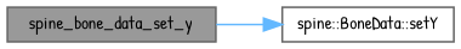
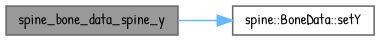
  digraph {
    rankdir=LR
    fontname="Patrick Hand"
    node [fontname="Patrick Hand" fontsize=10 shape=box style=filled]
-   n1 [color=gray40 fillcolor=grey60 fontcolor=black height=0.2 label=spine_bone_data_set_y width=0.4]
+   n1 [color=gray40 fillcolor=grey60 fontcolor=black height=0.2 label=spine_bone_data_spine_y width=0.4]
    n2 [color=grey40 fillcolor=white height=0.2 label="spine::BoneData::setY" width=0.4]
    n1 -> n2 [color=steelblue1 fontname="Patrick Hand" fontsize=10 labelfontname=Helvetica labelfontsize=10 style=solid]
  }
